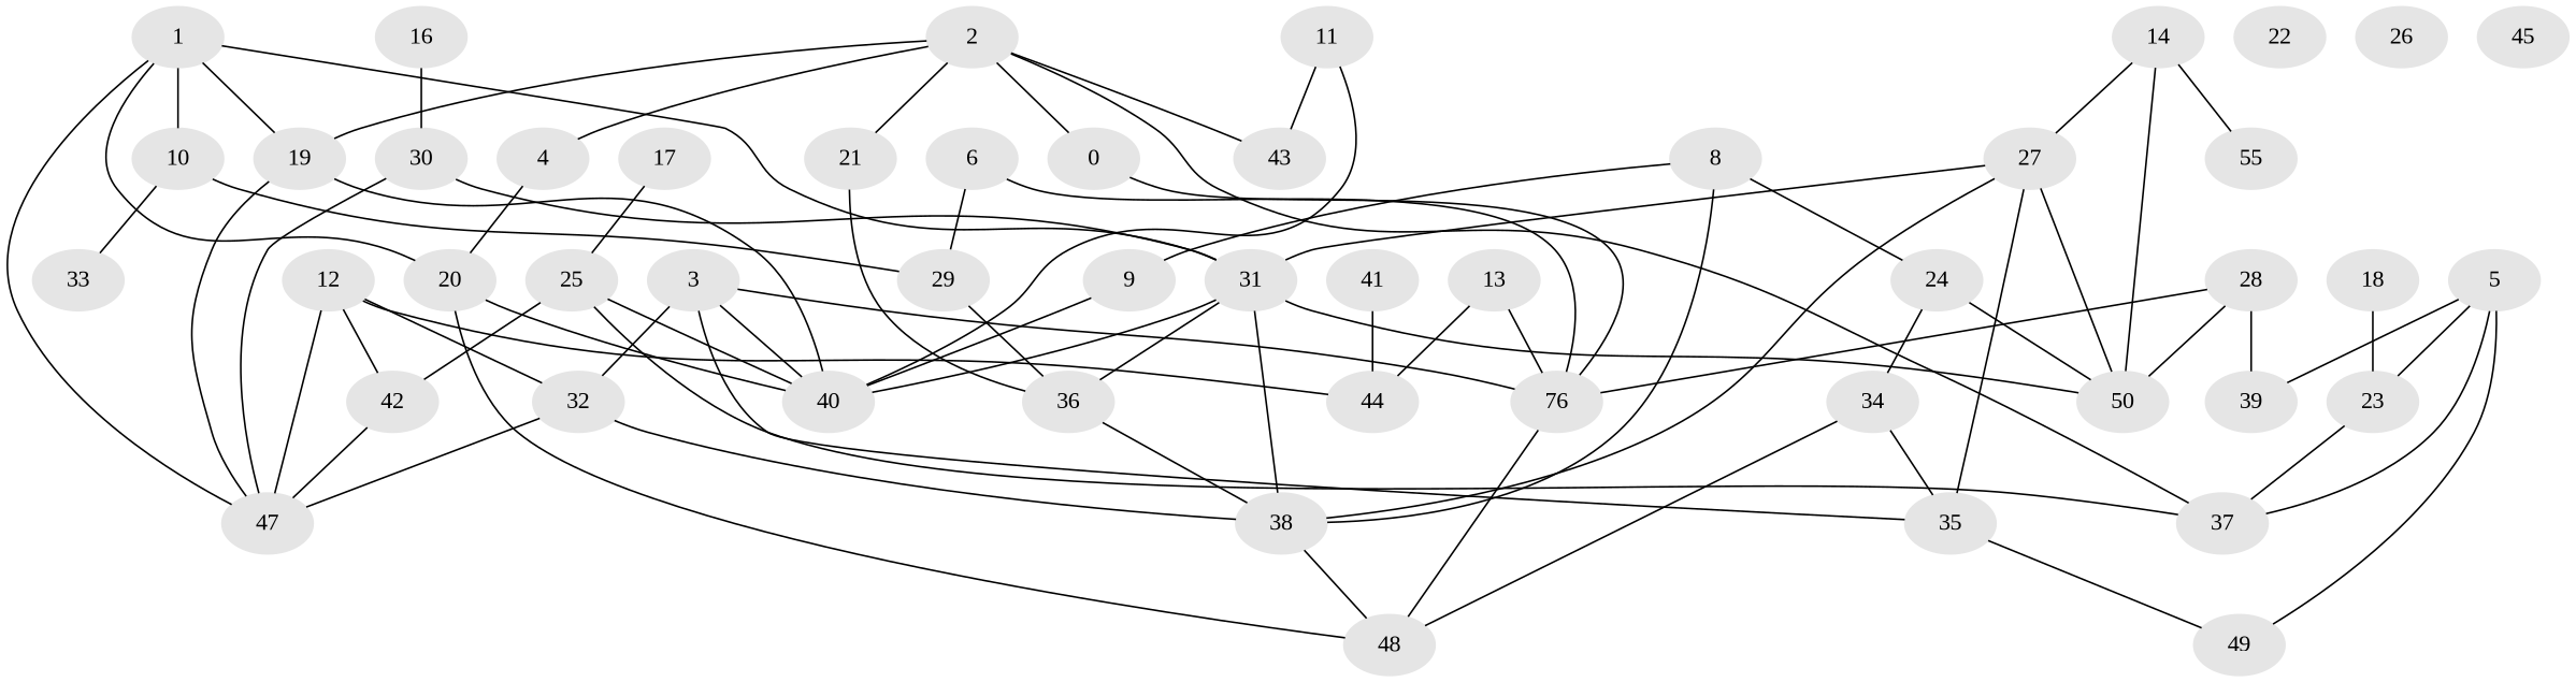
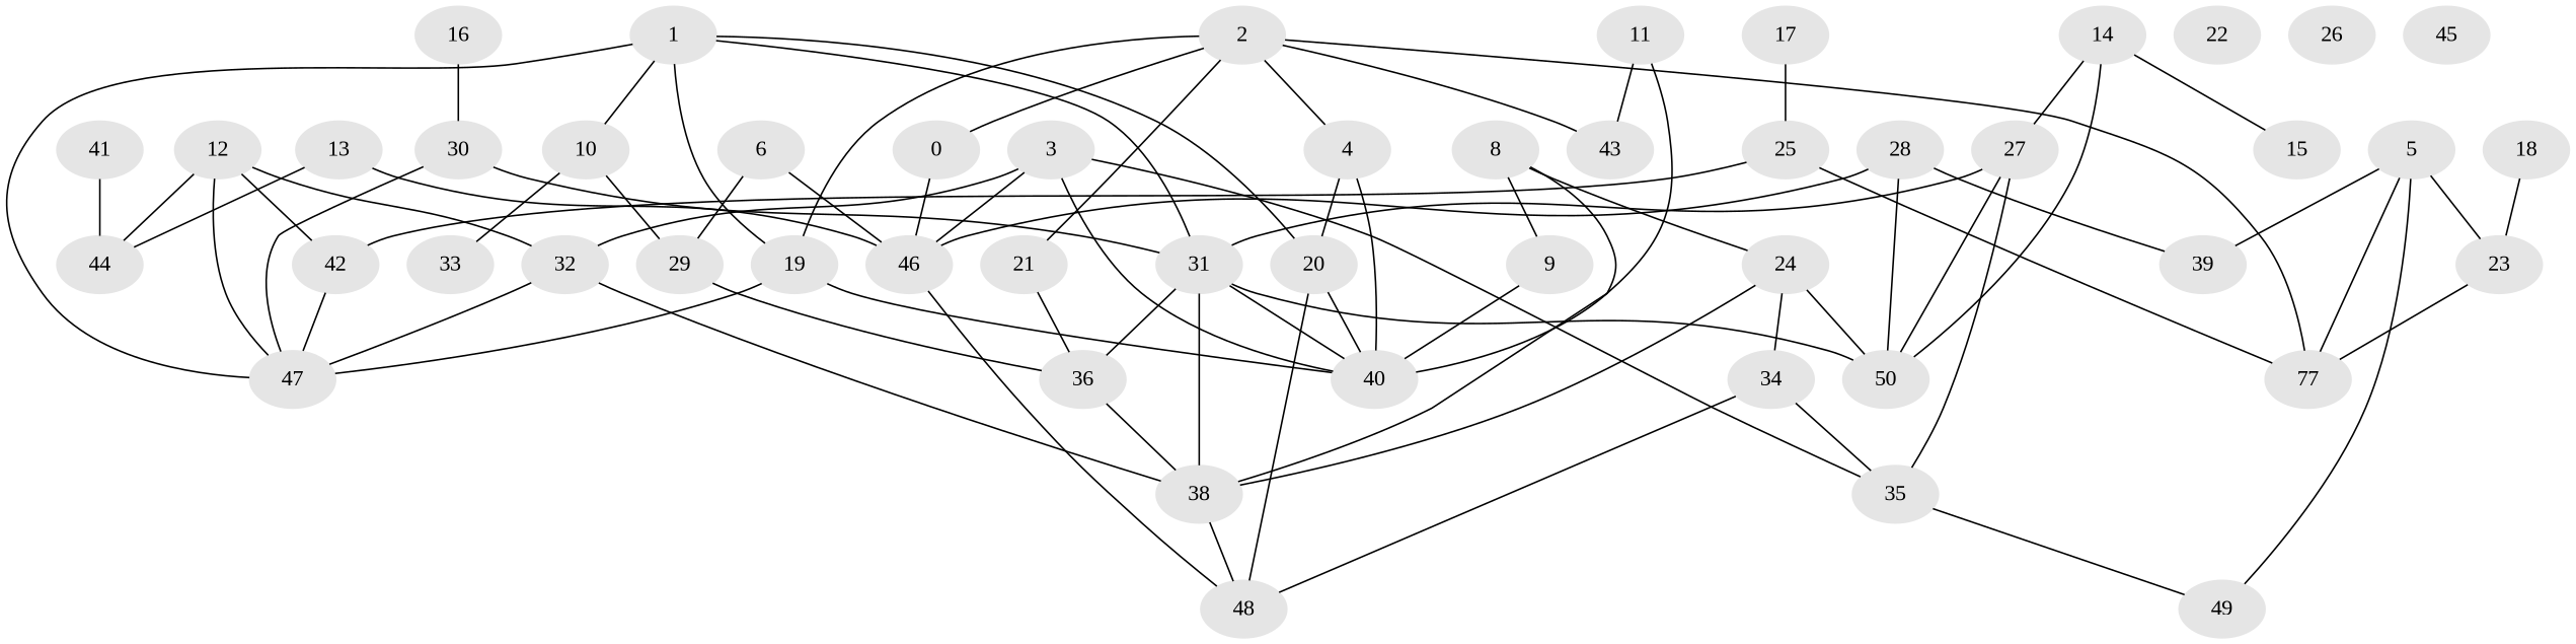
  graph {
    fontname="Liberation Serif"
    node [color=gray90 fontname="Liberation Serif" style=filled]
    edge [fontname="Liberation Serif"]
    1
    10
    19
    20
    31
    47
    29
    33
    40
    48
    38
    50
    36
    2
    4
    n16 [label=0]
    21
-   37
+   37 [label=77]
    43
-   46 [label=76]
+   46
    3
    32
    35
    49
    5
    23
    39
    6
    8
    9
    24
    34
    11
    12
    42
    44
    13
    14
-   15 [label=55]
+   15
    27
    16
    30
    17
    25
    18
    22
    26
    28
    41
    45
    1 -- 10
    1 -- 19
    1 -- 20
    1 -- 31
    1 -- 47
    10 -- 29
    10 -- 33
    19 -- 47
    19 -- 40
    20 -- 40
    20 -- 48
    31 -- 40
    31 -- 38
    31 -- 50
    31 -- 36
    29 -- 36
    38 -- 48
    36 -- 38
    2 -- 19
    2 -- 4
    2 -- n16
    2 -- 21
    2 -- 37
    2 -- 43
    4 -- 20
    n16 -- 46
    21 -- 36
    46 -- 48
    3 -- 40
    3 -- 46
    3 -- 32
    3 -- 35
    32 -- 47
    32 -- 38
    35 -- 49
    5 -- 37
    5 -- 49
    5 -- 23
    5 -- 39
    23 -- 37
    6 -- 29
    6 -- 46
    8 -- 38
    8 -- 9
    8 -- 24
    9 -- 40
    24 -- 50
    24 -- 34
    34 -- 48
    34 -- 35
    11 -- 40
    11 -- 43
    12 -- 47
    12 -- 32
    12 -- 42
    12 -- 44
    42 -- 47
    13 -- 46
    13 -- 44
    14 -- 50
    14 -- 15
    14 -- 27
    27 -- 31
-   27 -- 38
+   24 -- 38
    27 -- 50
    27 -- 35
    16 -- 30
    30 -- 31
    30 -- 47
    17 -- 25
-   25 -- 40
+   4 -- 40
    25 -- 37
    25 -- 42
    18 -- 23
    28 -- 50
    28 -- 46
    28 -- 39
    41 -- 44
  }
